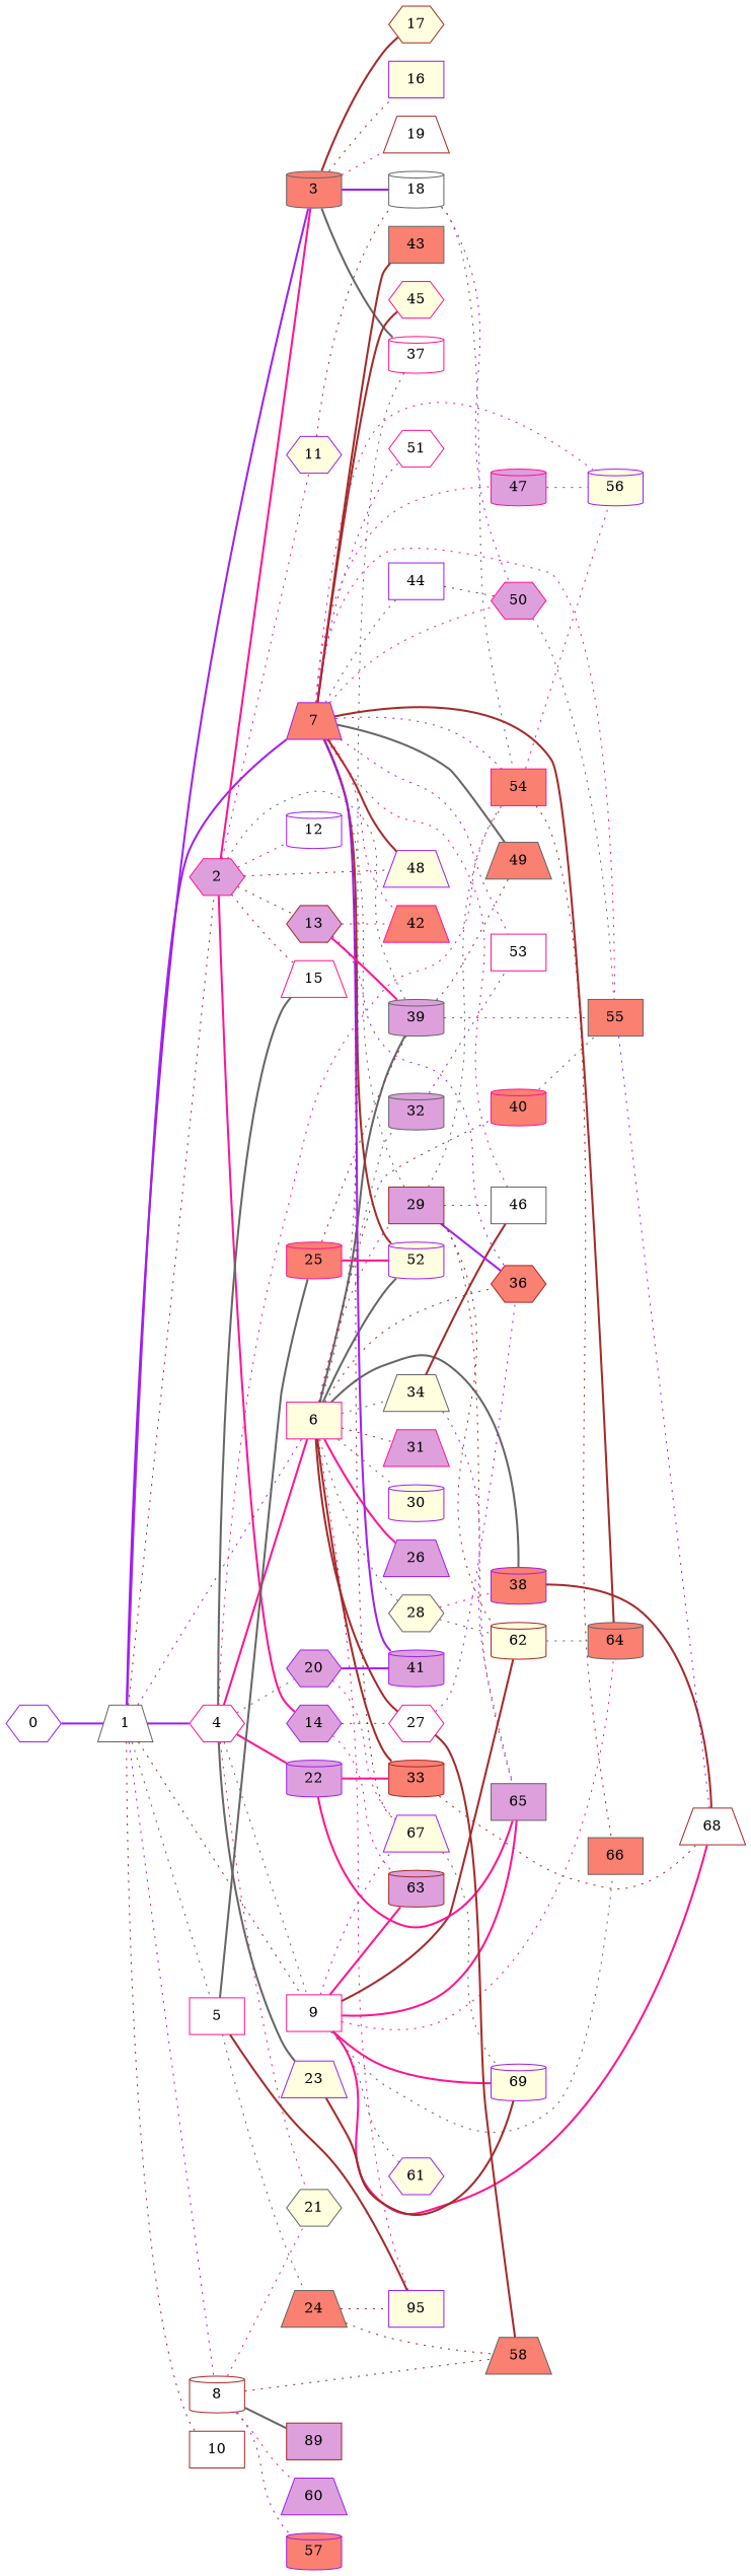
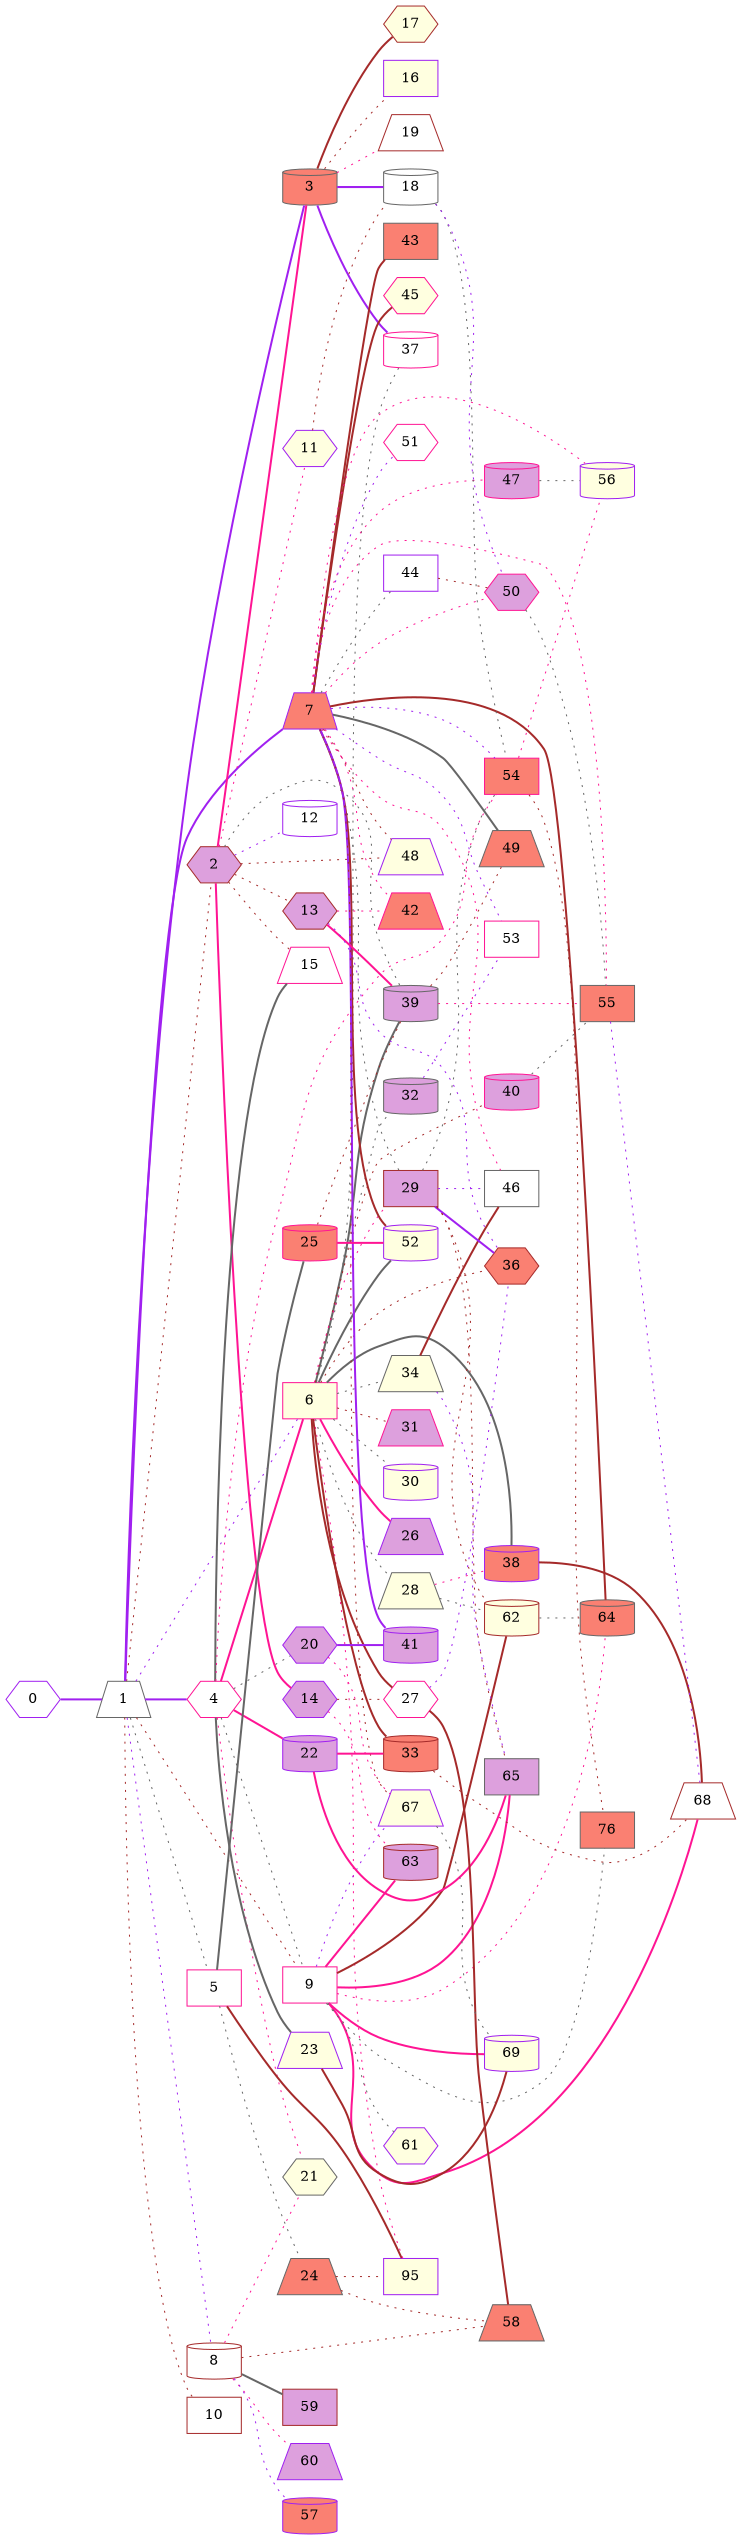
  graph {
    rankdir=LR
    node [color=purple fillcolor=white shape=cylinder style=filled]
    edge [color=brown style=dotted]
    0 [shape=hexagon]
    1 [color=gray40 shape=trapezium]
-   2 [color=deeppink fillcolor=plum shape=hexagon]
+   2 [color=brown fillcolor=plum shape=hexagon]
    3 [color=gray40 fillcolor=salmon]
    4 [color=deeppink shape=hexagon]
    5 [color=deeppink shape=box]
    6 [color=deeppink fillcolor=lightyellow shape=box]
    7 [fillcolor=salmon shape=trapezium]
    8 [color=brown]
    9 [color=deeppink shape=box]
    10 [color=brown shape=box]
    11 [fillcolor=lightyellow shape=hexagon]
    12
    13 [color=brown fillcolor=plum shape=hexagon]
    14 [fillcolor=plum shape=hexagon]
    15 [color=deeppink shape=trapezium]
    48 [fillcolor=lightyellow shape=trapezium]
    39 [color=gray40 fillcolor=plum]
    16 [fillcolor=lightyellow shape=box]
    18 [color=gray40]
    19 [color=brown shape=trapezium]
    17 [color=brown fillcolor=lightyellow shape=hexagon]
    37 [color=deeppink]
    20 [fillcolor=plum shape=hexagon]
    21 [color=gray40 fillcolor=lightyellow shape=hexagon]
    22 [fillcolor=plum]
    23 [fillcolor=lightyellow shape=trapezium]
    54 [color=deeppink fillcolor=salmon shape=box]
    24 [color=gray40 fillcolor=salmon shape=trapezium]
    25 [color=deeppink fillcolor=salmon]
    n31 [fillcolor=lightyellow label=95 shape=box]
    32 [color=gray40 fillcolor=plum]
    34 [color=gray40 fillcolor=lightyellow shape=trapezium]
    36 [color=brown fillcolor=salmon shape=hexagon]
    38 [fillcolor=salmon]
    33 [color=brown fillcolor=salmon]
-   40 [color=deeppink fillcolor=salmon]
+   40 [color=deeppink fillcolor=plum]
    26 [fillcolor=plum shape=trapezium]
    27 [color=deeppink shape=hexagon]
-   28 [color=gray40 fillcolor=lightyellow shape=hexagon]
+   28 [color=gray40 fillcolor=lightyellow shape=trapezium]
    29 [color=brown fillcolor=plum shape=box]
    30 [fillcolor=lightyellow]
    31 [color=deeppink fillcolor=plum shape=trapezium]
    52 [fillcolor=lightyellow]
    41 [fillcolor=plum]
    42 [color=deeppink fillcolor=salmon shape=trapezium]
    43 [color=gray40 fillcolor=salmon shape=box]
    44 [shape=box]
    45 [color=deeppink fillcolor=lightyellow shape=hexagon]
    46 [color=gray40 shape=box]
    47 [color=deeppink fillcolor=plum]
    49 [color=gray40 fillcolor=salmon shape=trapezium]
    50 [color=deeppink fillcolor=plum shape=hexagon]
    51 [color=deeppink shape=hexagon]
    53 [color=deeppink shape=box]
    55 [color=gray40 fillcolor=salmon shape=box]
    56 [fillcolor=lightyellow]
    64 [color=gray40 fillcolor=salmon]
    67 [fillcolor=lightyellow shape=trapezium]
    58 [color=gray40 fillcolor=salmon shape=trapezium]
-   59 [color=brown fillcolor=plum shape=box label=89]
+   59 [color=brown fillcolor=plum shape=box]
    60 [fillcolor=plum shape=trapezium]
    57 [fillcolor=salmon]
-   66 [color=gray40 fillcolor=salmon shape=box]
+   66 [color=gray40 fillcolor=salmon shape=box label=76]
    68 [color=brown shape=trapezium]
    69 [fillcolor=lightyellow]
    65 [color=gray40 fillcolor=plum shape=box]
    61 [fillcolor=lightyellow shape=hexagon]
    62 [color=brown fillcolor=lightyellow]
    63 [color=brown fillcolor=plum]
    0 -- 1 [color=purple style=bold]
    1 -- 2
    1 -- 3 [color=purple style=bold]
    1 -- 4 [color=purple style=bold]
    1 -- 5 [color=gray40]
    1 -- 6 [color=purple]
    1 -- 7 [color=purple style=bold]
    1 -- 8 [color=purple]
    1 -- 9
    1 -- 10
    2 -- 3 [color=deeppink style=bold]
    2 -- 11 [color=deeppink]
    2 -- 12 [color=purple]
    2 -- 13
    2 -- 14 [color=deeppink style=bold]
    2 -- 15
    2 -- 48
    2 -- 39 [color=gray40]
    3 -- 16
    3 -- 18 [color=purple style=bold]
    3 -- 19 [color=deeppink]
    3 -- 17 [style=bold]
-   3 -- 37 [color=gray40 style=bold]
+   3 -- 37 [color=purple style=bold]
    4 -- 6 [color=deeppink style=bold]
    4 -- 9 [color=gray40]
    4 -- 15 [color=gray40 style=bold]
    4 -- 20 [color=gray40]
    4 -- 21 [color=deeppink]
    4 -- 22 [color=deeppink style=bold]
    4 -- 23 [color=gray40 style=bold]
    4 -- 54 [color=deeppink]
    5 -- 24 [color=gray40]
    5 -- 25 [color=gray40 style=bold]
    5 -- n31 [style=bold]
    6 -- 39 [color=gray40 style=bold]
    6 -- 37 [color=gray40]
    6 -- n31 [color=deeppink]
    6 -- 32 [color=gray40]
    6 -- 34 [color=gray40]
    6 -- 36
    6 -- 38 [color=gray40 style=bold]
    6 -- 33 [style=bold]
    6 -- 40
    6 -- 26 [color=deeppink style=bold]
    6 -- 27 [style=bold]
    6 -- 28 [color=gray40]
    6 -- 29 [color=deeppink]
    6 -- 30 [color=gray40]
    6 -- 31
    6 -- 52 [color=gray40 style=bold]
-   7 -- 48 [style=bold]
+   7 -- 48
    7 -- 54 [color=purple]
    7 -- 29 [color=gray40]
    7 -- 52 [style=bold]
    7 -- 41 [color=purple style=bold]
    7 -- 42 [color=deeppink]
    7 -- 43 [style=bold]
    7 -- 44 [color=gray40]
    7 -- 45 [style=bold]
    7 -- 46 [color=deeppink]
    7 -- 47 [color=deeppink]
    7 -- 49 [color=gray40 style=bold]
    7 -- 50 [color=deeppink]
    7 -- 51 [color=purple]
    7 -- 53 [color=purple]
    7 -- 55 [color=deeppink]
    7 -- 56 [color=deeppink]
    7 -- 64 [style=bold]
    7 -- 67
    8 -- 21 [color=deeppink]
    8 -- 58
    8 -- 59 [color=gray40 style=bold]
    8 -- 60 [color=deeppink]
    8 -- 57 [color=purple]
    9 -- 64 [color=deeppink]
    9 -- 67 [color=purple]
    9 -- 66 [color=gray40]
    9 -- 68 [color=deeppink style=bold]
    9 -- 69 [color=deeppink style=bold]
    9 -- 65 [color=deeppink style=bold]
    9 -- 61 [color=gray40]
    9 -- 62 [style=bold]
    9 -- 63 [color=deeppink style=bold]
    11 -- 18
    13 -- 39 [color=deeppink style=bold]
    13 -- 36 [color=purple]
    13 -- 42 [color=deeppink]
    14 -- 27
    14 -- 63 [color=deeppink]
    39 -- 49
    39 -- 55 [color=deeppink]
    18 -- 54 [color=gray40]
    18 -- 50 [color=purple]
    20 -- 41 [color=purple style=bold]
    20 -- 67 [color=deeppink]
    22 -- 33 [color=deeppink style=bold]
    22 -- 65 [color=deeppink style=bold]
    23 -- 69 [style=bold]
    54 -- 56 [color=deeppink]
    54 -- 66
    24 -- n31
    24 -- 58
    25 -- 39
    25 -- 52 [color=deeppink style=bold]
    32 -- 53 [color=purple]
    34 -- 46 [style=bold]
    34 -- 65 [color=purple]
    38 -- 68 [style=bold]
    33 -- 68
    40 -- 55 [color=gray40]
    27 -- 36 [color=purple]
    27 -- 58 [style=bold]
    28 -- 38 [color=deeppink]
    28 -- 62 [color=gray40]
    29 -- 54 [color=gray40]
    29 -- 36 [color=purple style=bold]
    29 -- 46 [color=purple]
    29 -- 65
    29 -- 62
    44 -- 50
    47 -- 56 [color=gray40]
    50 -- 55 [color=gray40]
    55 -- 68 [color=purple]
    67 -- 69 [color=gray40]
    62 -- 64 [color=gray40]
  }
